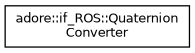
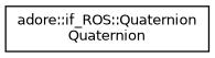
  digraph {
    rankdir=LR
    fontname="DejaVu Sans"
-   n1 [color=black fillcolor=white fontname="DejaVu Sans" fontsize=10 height=0.2 label="adore::if_ROS::Quaternion\lConverter" shape=record style=filled width=0.4]
+   n1 [color=black fillcolor=white fontname="DejaVu Sans" fontsize=10 height=0.2 label="adore::if_ROS::Quaternion\lQuaternion" shape=record style=filled width=0.4]
  }
